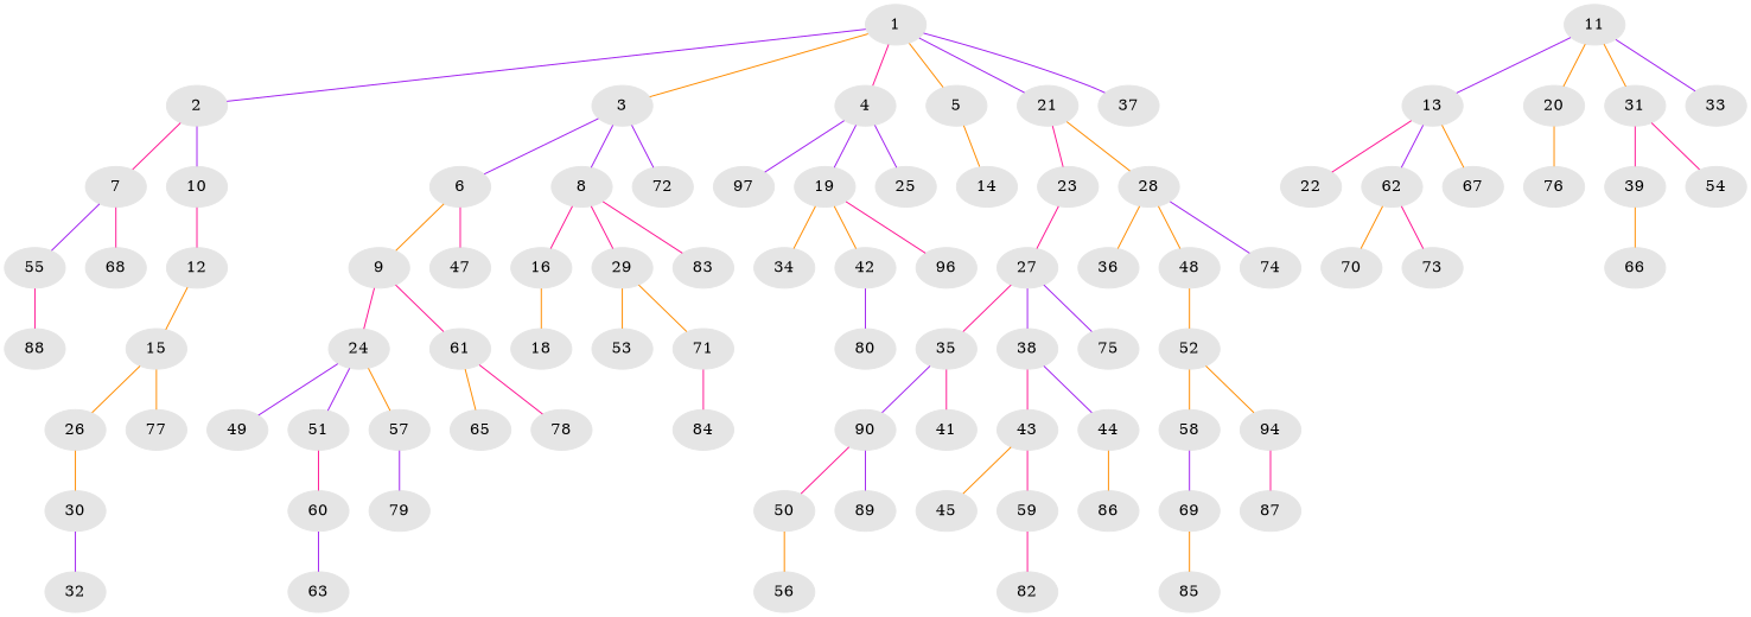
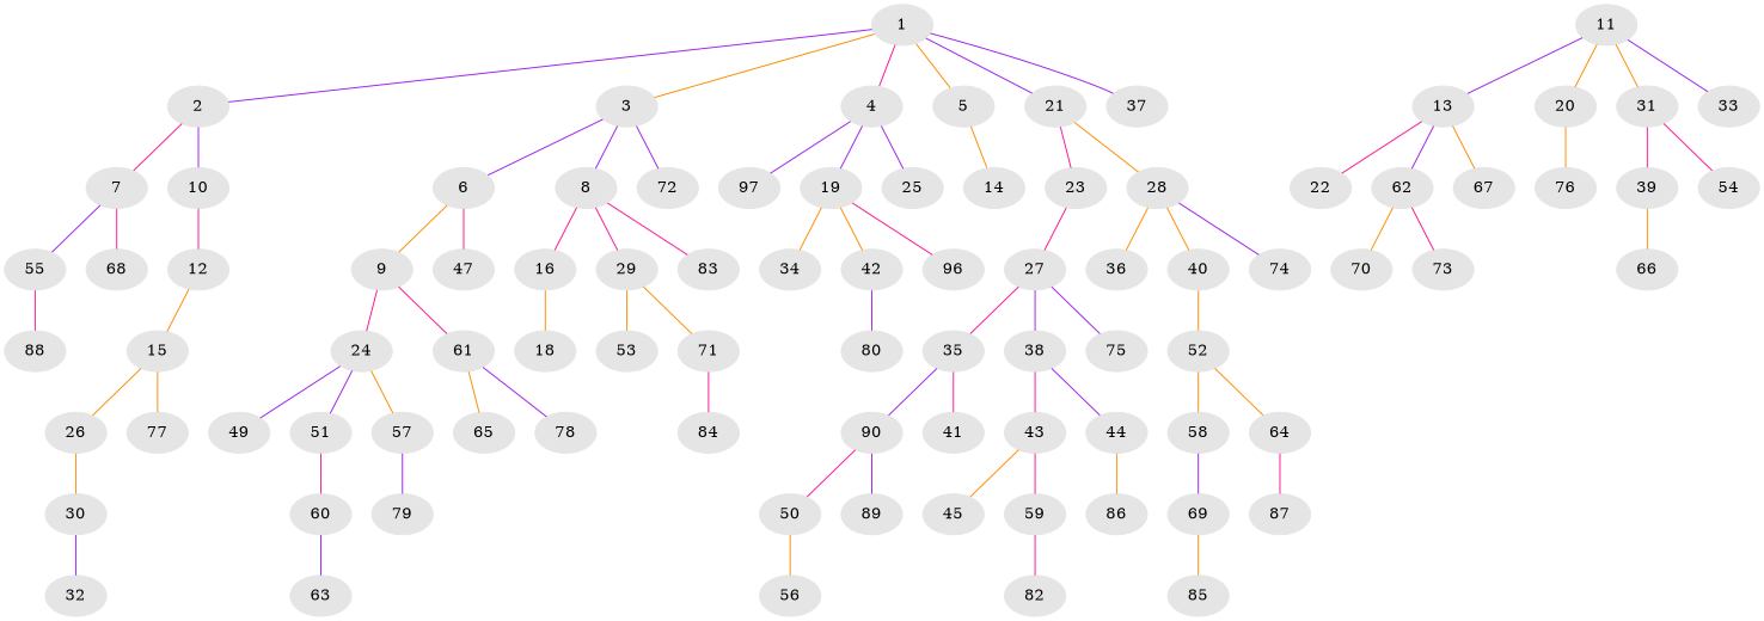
  graph {
    node [color=gray90 style=filled]
    edge [color=darkorange]
    1
    2
    3
    4
    5
    21
    37
    7
    10
    6
    8
    72
    n13 [label=97]
    19
    25
    14
    23
    28
    55
    68
    12
    9
    47
    16
    29
    83
    34
    42
    n29 [label=96]
    24
    61
    88
    11
    13
    20
    31
    33
    18
    53
    71
    49
    51
    57
    65
    78
    15
    22
    62
    67
    76
    39
    54
    26
    77
    70
    73
    30
    80
    27
    36
-   48
+   48 [label=40]
    74
    35
    38
    75
    60
    79
    32
    n69 [label=90]
    41
    43
    44
    52
    84
    66
    50
    89
    45
    59
    86
    56
    82
    58
-   64 [label=94]
+   64
    63
    69
    87
    85
    1 -- 2 [color=purple]
    1 -- 3
    1 -- 4 [color=deeppink]
    1 -- 5
    1 -- 21 [color=purple]
    1 -- 37 [color=purple]
    2 -- 7 [color=deeppink]
    2 -- 10 [color=purple]
    3 -- 6 [color=purple]
    3 -- 8 [color=purple]
    3 -- 72 [color=purple]
    4 -- n13 [color=purple]
    4 -- 19 [color=purple]
    4 -- 25 [color=purple]
    5 -- 14
    21 -- 23 [color=deeppink]
    21 -- 28
    7 -- 55 [color=purple]
    7 -- 68 [color=deeppink]
    10 -- 12 [color=deeppink]
    6 -- 9
    6 -- 47 [color=deeppink]
    8 -- 16 [color=deeppink]
    8 -- 29 [color=deeppink]
    8 -- 83 [color=deeppink]
    19 -- 34
    19 -- 42
    19 -- n29 [color=deeppink]
    23 -- 27 [color=deeppink]
    28 -- 36
    28 -- 48
    28 -- 74 [color=purple]
    55 -- 88 [color=deeppink]
    12 -- 15
    9 -- 24 [color=deeppink]
    9 -- 61 [color=deeppink]
    16 -- 18
    29 -- 53
    29 -- 71
    42 -- 80 [color=purple]
    24 -- 49 [color=purple]
    24 -- 51 [color=purple]
    24 -- 57
    61 -- 65
-   61 -- 78 [color=deeppink]
+   61 -- 78 [color=purple]
    11 -- 13 [color=purple]
    11 -- 20
    11 -- 31
    11 -- 33 [color=purple]
    13 -- 22 [color=deeppink]
    13 -- 62 [color=purple]
    13 -- 67
    20 -- 76
    31 -- 39 [color=deeppink]
    31 -- 54 [color=deeppink]
    71 -- 84 [color=deeppink]
    51 -- 60 [color=deeppink]
    57 -- 79 [color=purple]
    15 -- 26
    15 -- 77
    62 -- 70
    62 -- 73 [color=deeppink]
    39 -- 66
    26 -- 30
    30 -- 32 [color=purple]
    27 -- 35 [color=deeppink]
    27 -- 38 [color=purple]
    27 -- 75 [color=purple]
    48 -- 52
    35 -- n69 [color=purple]
    35 -- 41 [color=deeppink]
    38 -- 43 [color=deeppink]
    38 -- 44 [color=purple]
    60 -- 63 [color=purple]
    n69 -- 50 [color=deeppink]
    n69 -- 89 [color=purple]
    43 -- 45
    43 -- 59 [color=deeppink]
    44 -- 86
    52 -- 58
    52 -- 64
    50 -- 56
    59 -- 82 [color=deeppink]
    58 -- 69 [color=purple]
    64 -- 87 [color=deeppink]
    69 -- 85
  }
